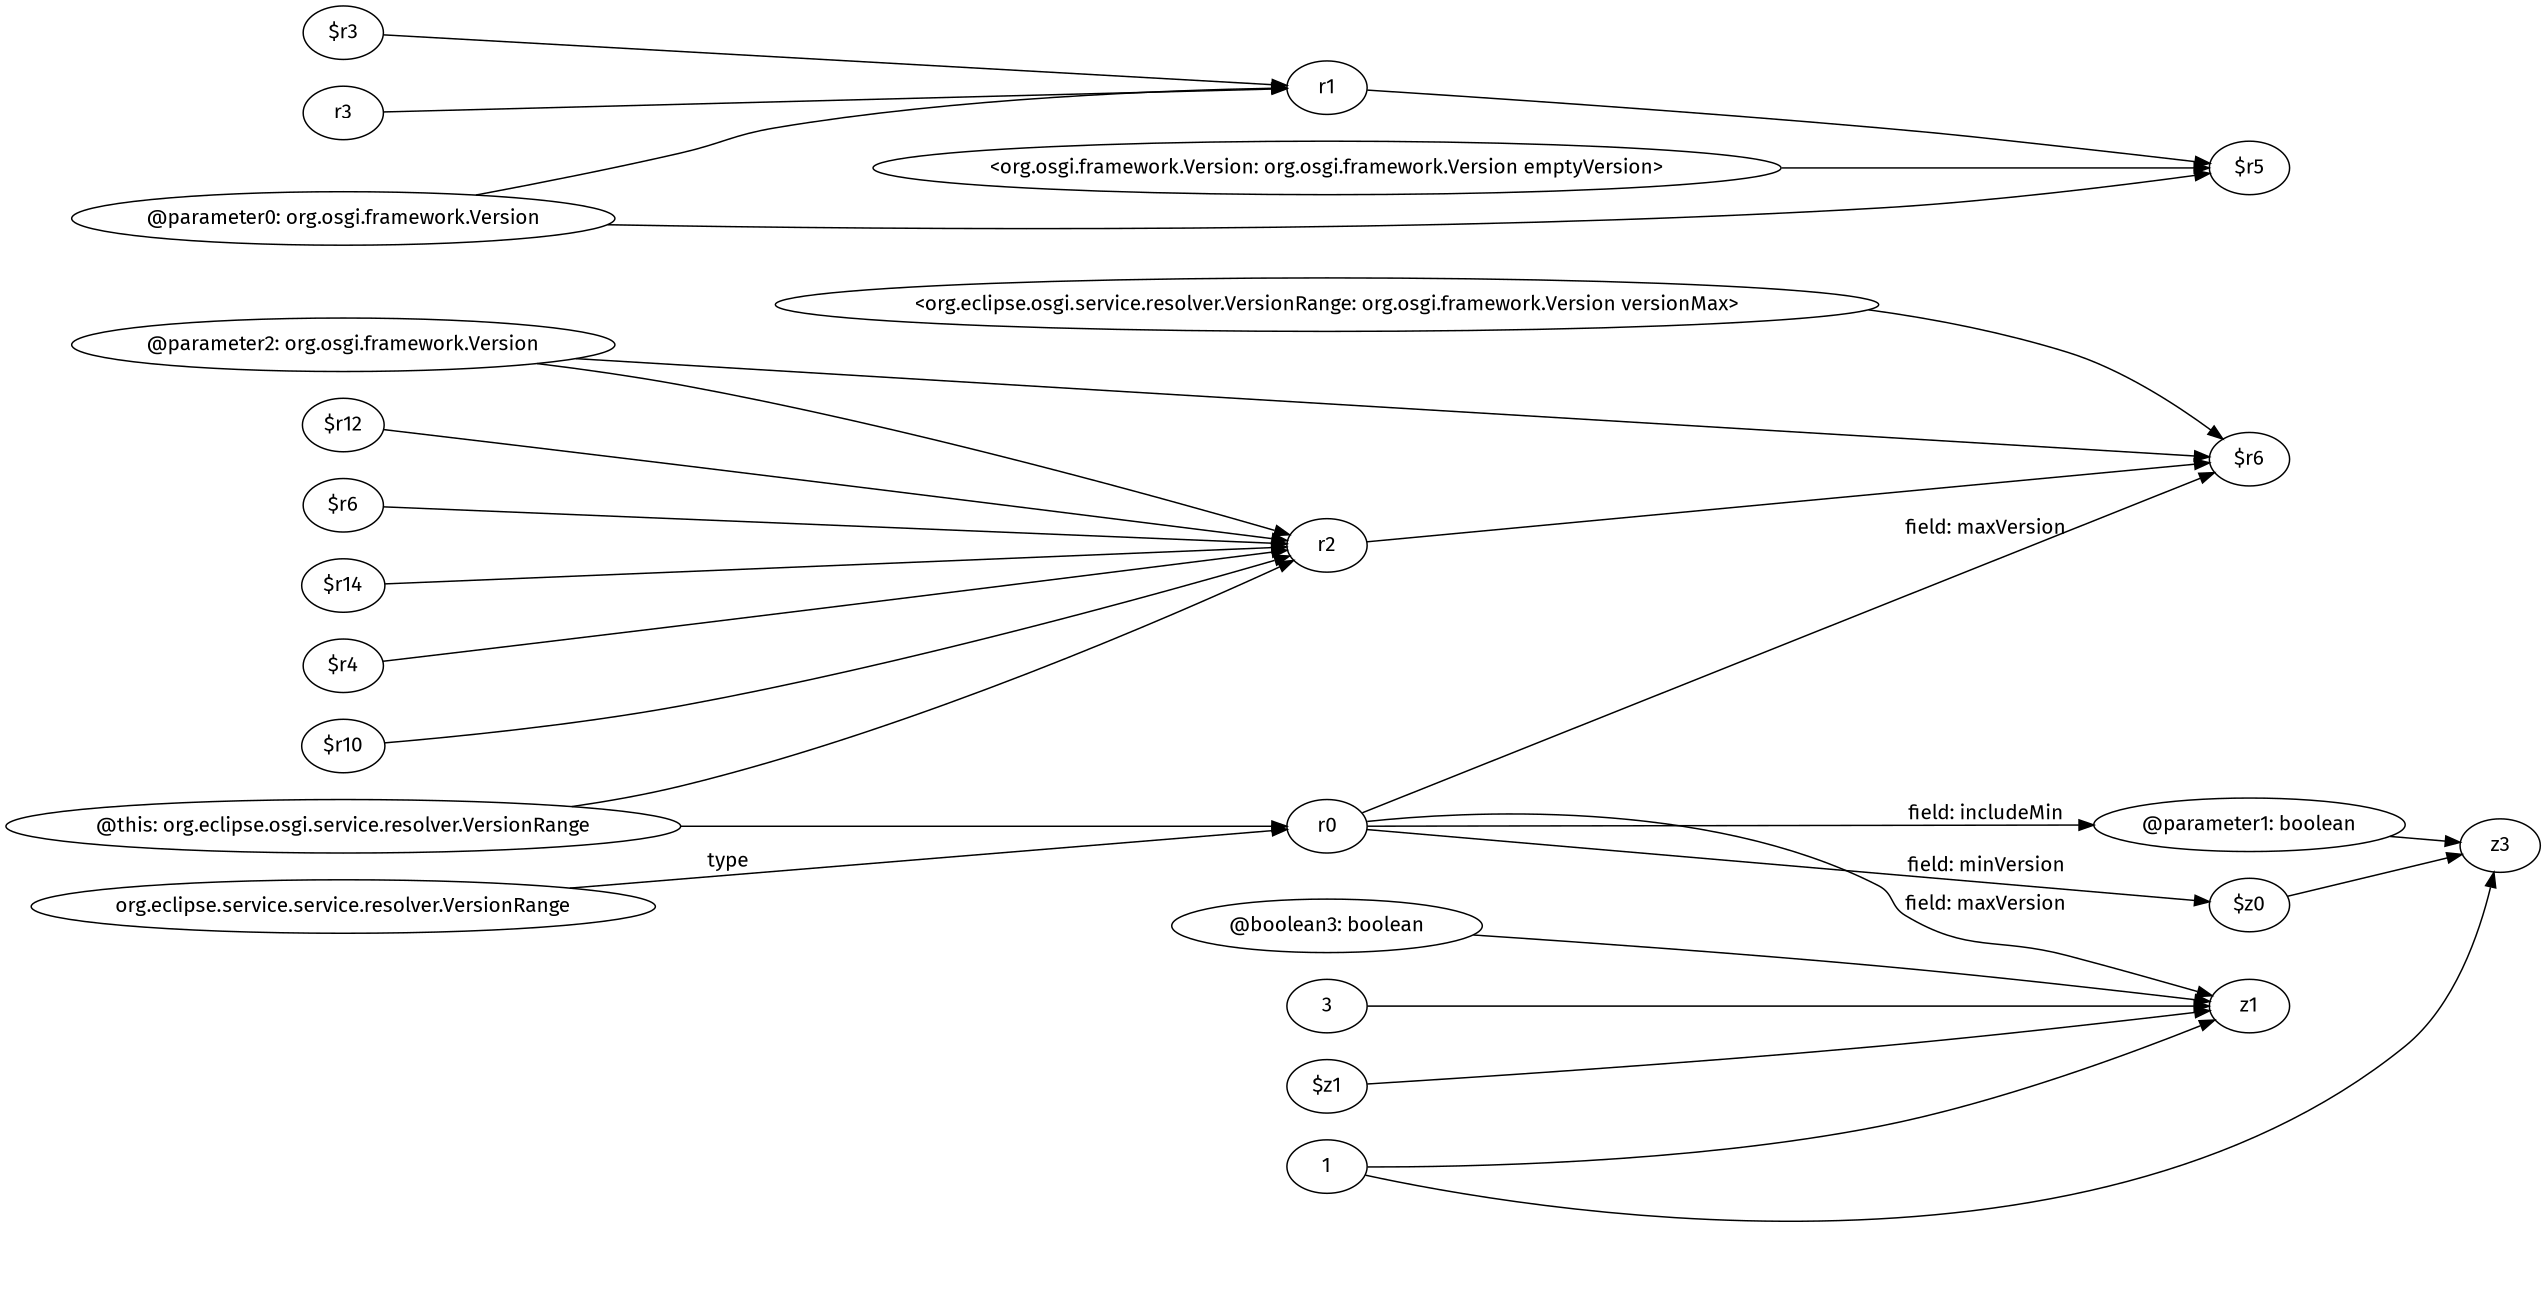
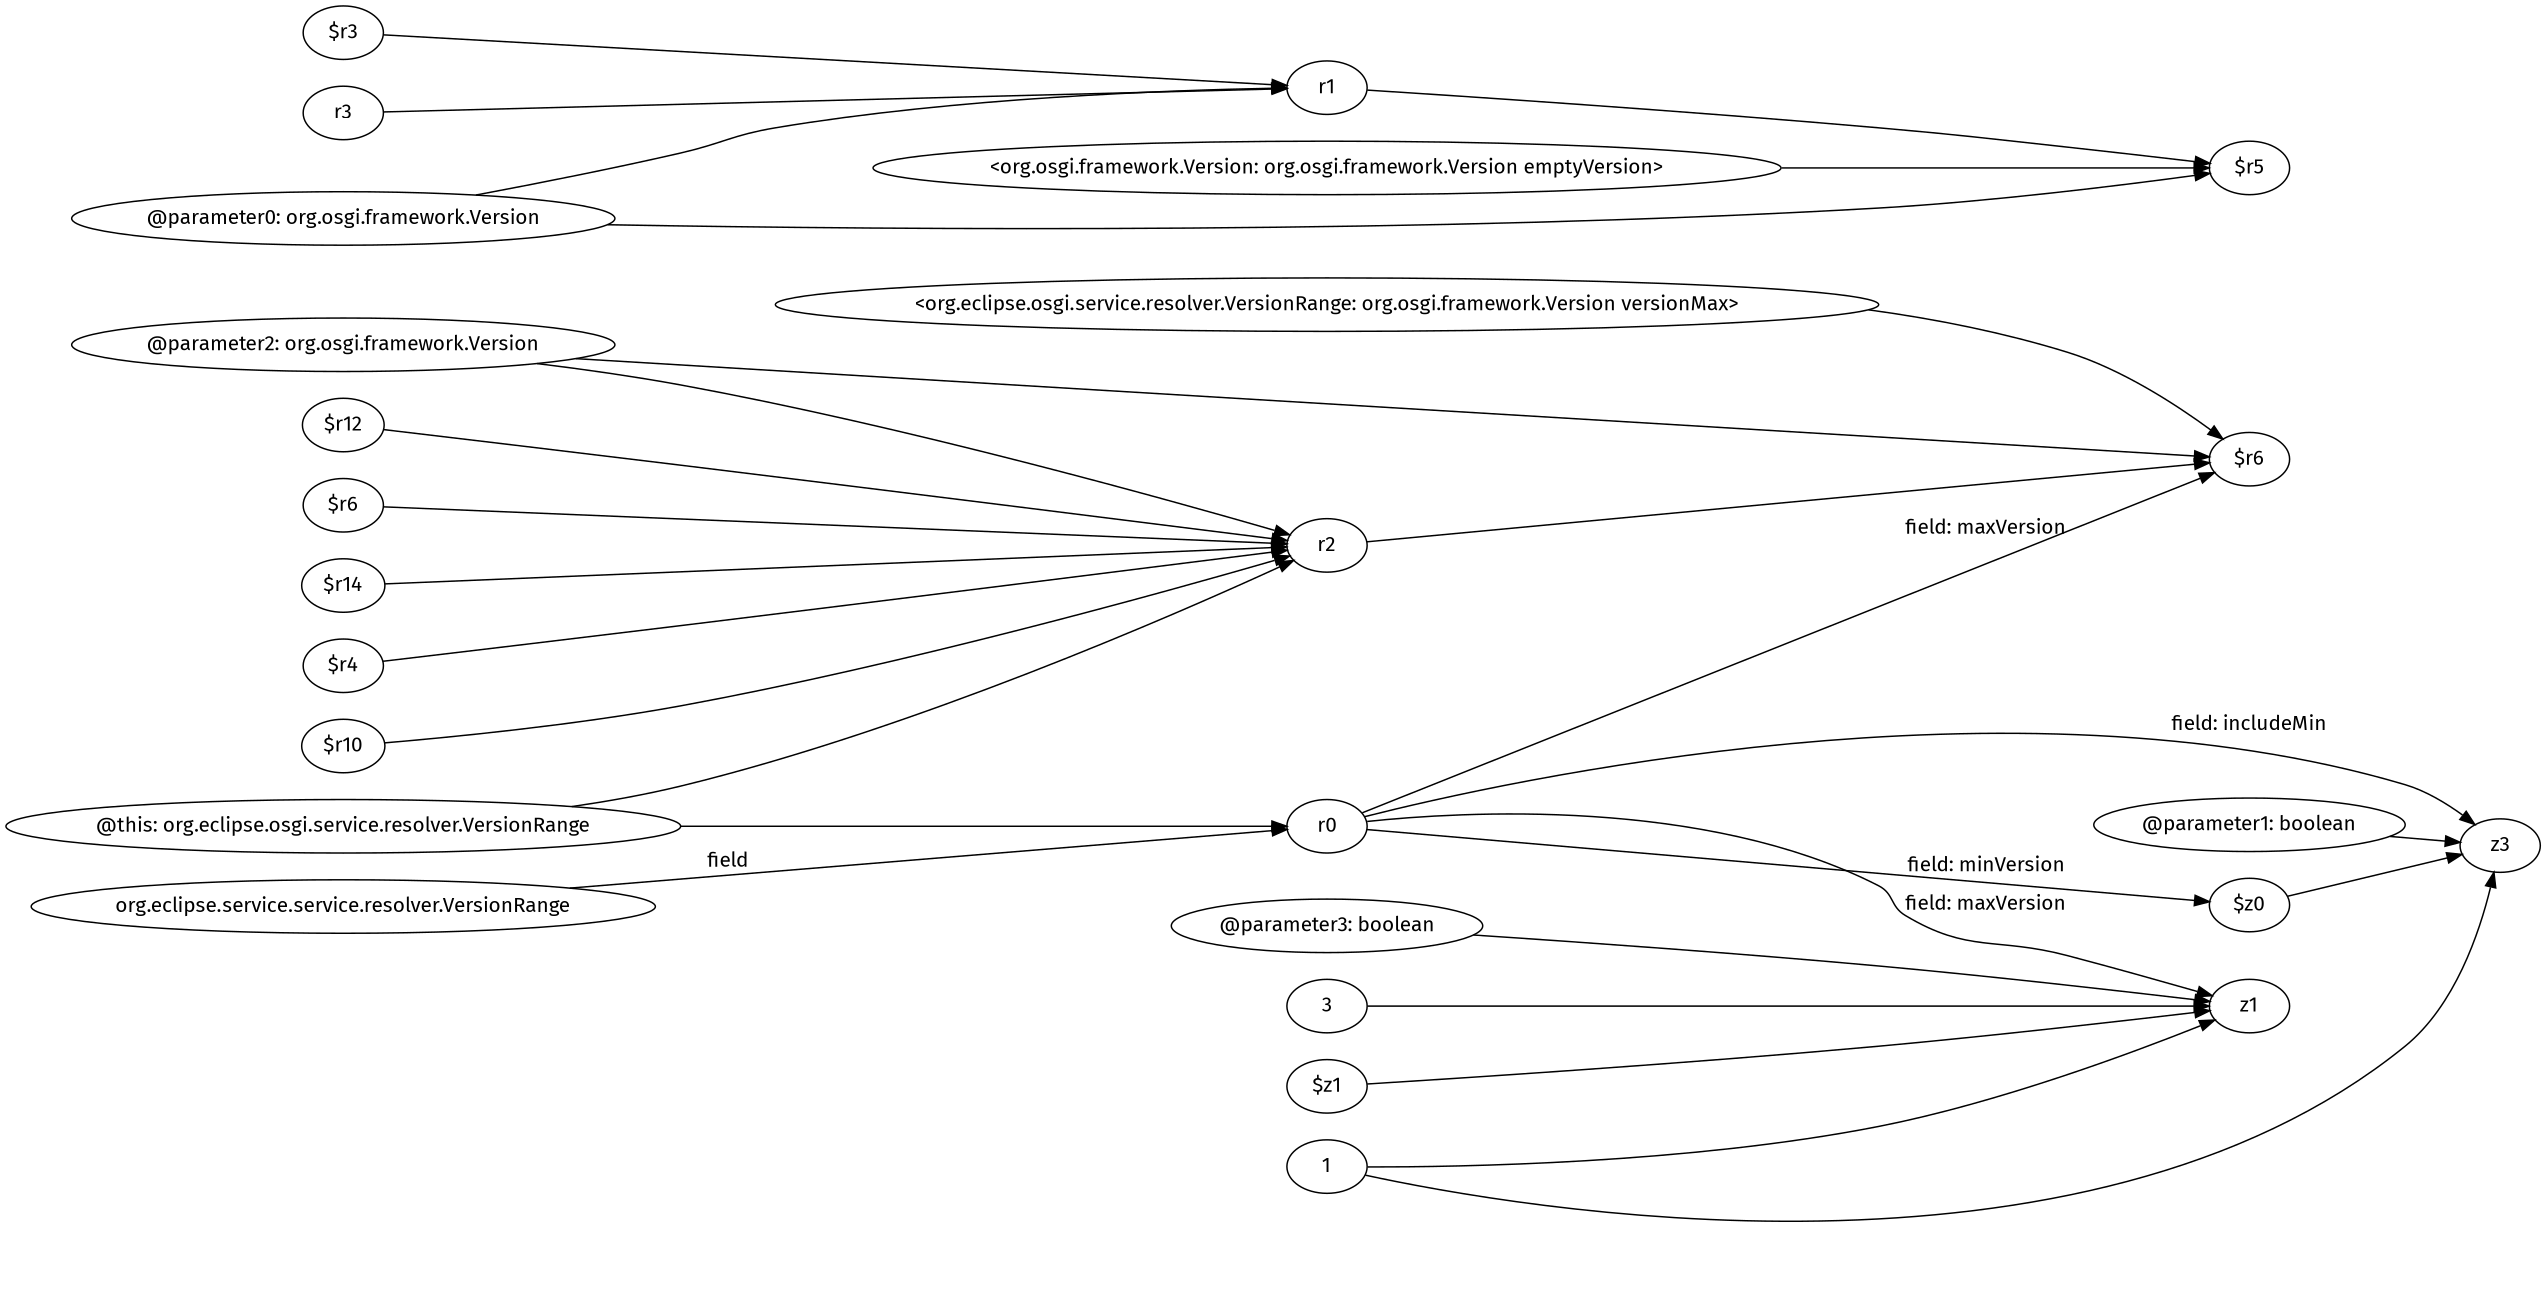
  digraph {
    fontname="Fira Sans"
    rankdir=LR
    node [fontname="Fira Sans"]
    edge [fontname="Fira Sans"]
    n1 [label="<org.eclipse.osgi.service.resolver.VersionRange: org.osgi.framework.Version versionMax>"]
    n2 [label="$r6"]
    n3 [label=r3]
    n4 [label=r1]
    n5 [label=r2]
    n6 [label="$r5"]
    n7 [label="$z0"]
    n8 [label=z3]
    n9 [label=r0]
    n10 [label=z1]
    n11 [label="$r14"]
    n12 [label="$r4"]
    n13 [label=1]
    n14 [label="@parameter2: org.osgi.framework.Version"]
    n15 [label="@parameter1: boolean"]
    n16 [label="org.eclipse.service.service.resolver.VersionRange"]
-   n17 [label="@boolean3: boolean"]
+   n17 [label="@parameter3: boolean"]
    n18 [label="<org.osgi.framework.Version: org.osgi.framework.Version emptyVersion>"]
    n19 [label="$r3"]
    n20 [label="@parameter0: org.osgi.framework.Version"]
    n21 [label="@this: org.eclipse.osgi.service.resolver.VersionRange"]
    n22 [label="$r12"]
    n23 [label=3]
    n24 [label="$z1"]
    n25 [label="$r6"]
    n26 [label="$r10"]
    n1 -> n2
    n3 -> n4
    n4 -> n6
    n5 -> n2
    n7 -> n8
    n9 -> n2 [label="field: maxVersion"]
    n9 -> n7 [label="field: minVersion"]
-   n9 -> n15 [label="field: includeMin"]
+   n9 -> n8 [label="field: includeMin"]
    n9 -> n10 [label="field: maxVersion"]
    n11 -> n5
    n12 -> n5
    n13 -> n8
    n13 -> n10
    n14 -> n2
    n14 -> n5
    n15 -> n8
-   n16 -> n9 [label=type]
+   n16 -> n9 [label=field]
    n17 -> n10
    n18 -> n6
    n19 -> n4
    n20 -> n4
    n20 -> n6
    n21 -> n5
    n21 -> n9
    n22 -> n5
    n23 -> n10
    n24 -> n10
    n25 -> n5
    n26 -> n5
  }
